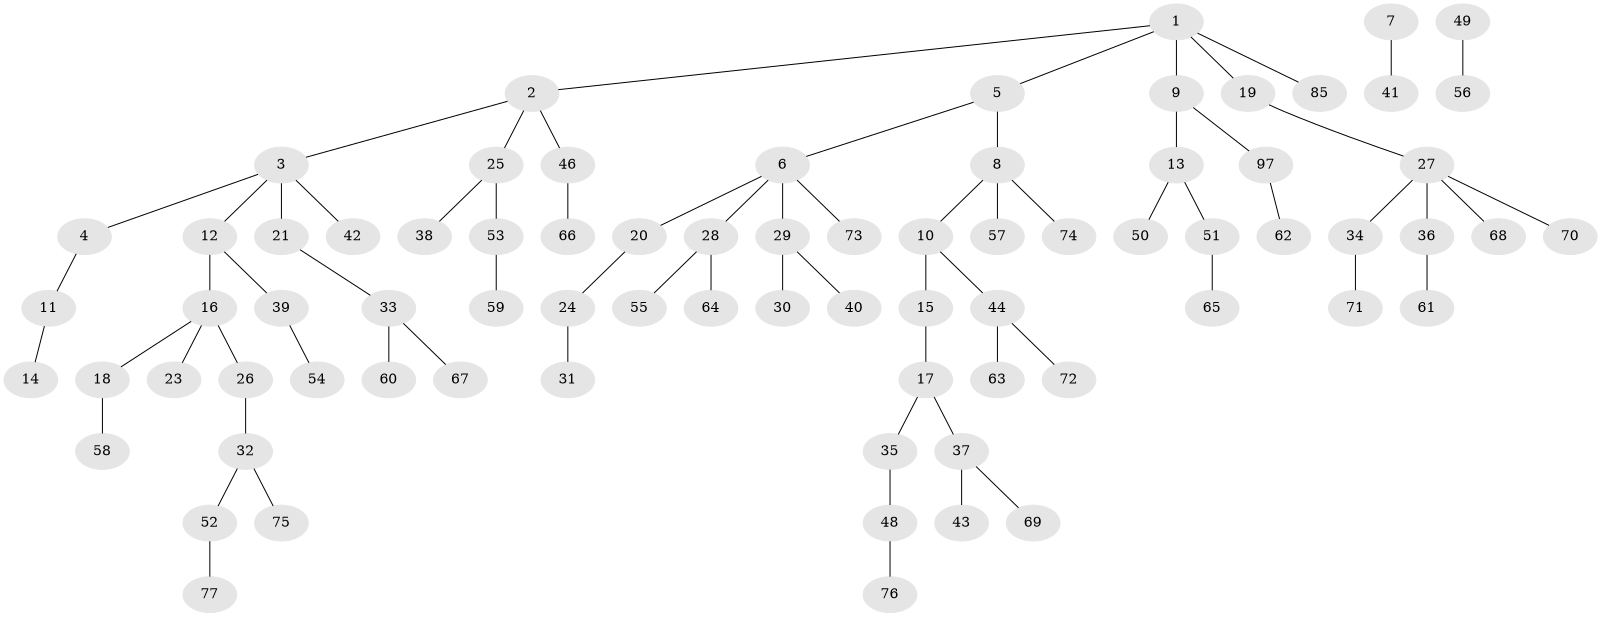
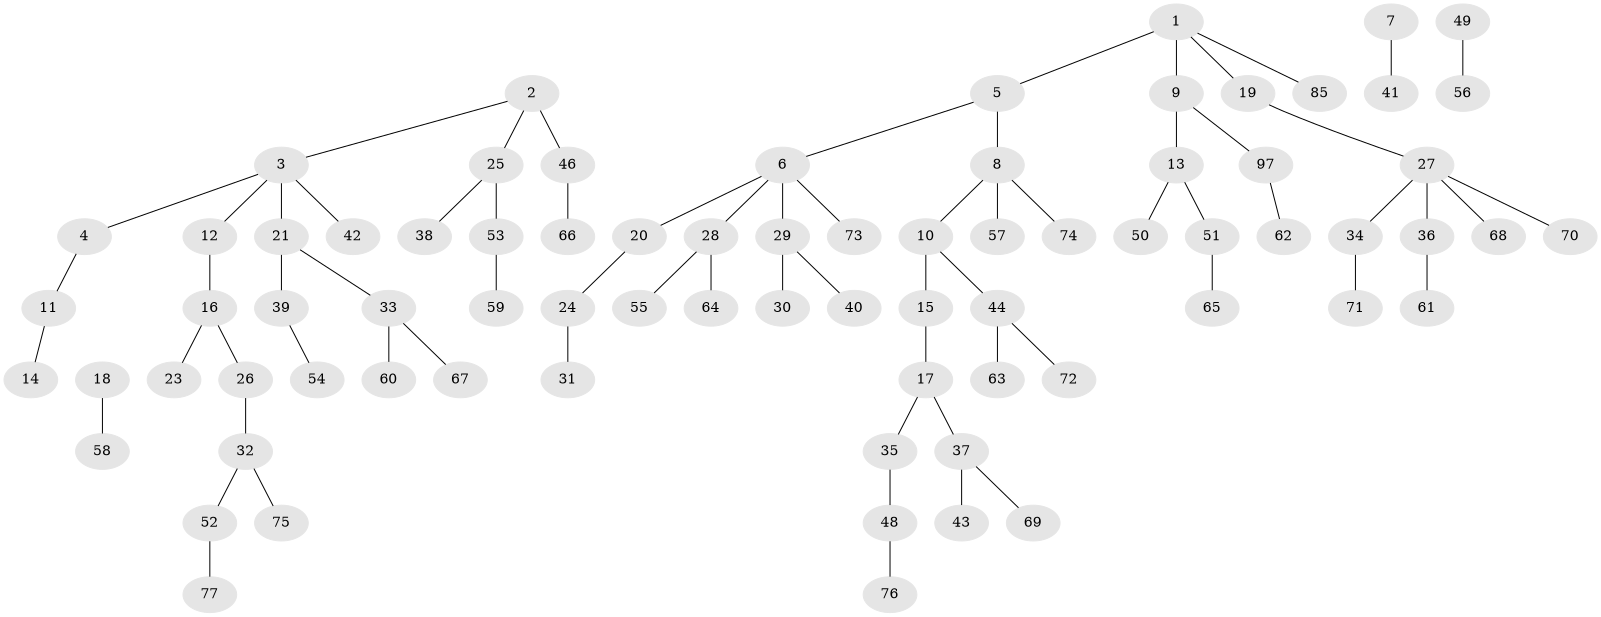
  graph {
    fontname="DejaVu Serif"
    node [color=gray90 fontname="DejaVu Serif" style=filled]
    edge [fontname="DejaVu Serif"]
    1
    2
    5
    9
    19
    n6 [label=85]
    3
    25
    46
    6
    8
    7
    41
    13
    n15 [label=97]
    27
    4
    12
    21
    42
    38
    53
    66
    11
    16
    33
    39
    14
    20
    28
    29
    73
    10
    57
    74
    24
    55
    64
    30
    40
    15
    44
    50
    51
    62
    17
    63
    72
    18
    23
    26
    65
    35
    37
    58
    32
    48
    43
    69
    34
    36
    68
    70
    31
    60
    67
    54
    49
    56
    59
    52
    75
    71
    61
    77
    76
-   1 -- 2
    1 -- 5
    1 -- 9
    1 -- 19
    1 -- n6
    2 -- 3
    2 -- 25
    2 -- 46
    5 -- 6
    5 -- 8
    9 -- 13
    9 -- n15
    19 -- 27
    3 -- 4
    3 -- 12
    3 -- 21
    3 -- 42
    25 -- 38
    25 -- 53
    46 -- 66
    6 -- 20
    6 -- 28
    6 -- 29
    6 -- 73
    8 -- 10
    8 -- 57
    8 -- 74
    7 -- 41
    13 -- 50
    13 -- 51
    n15 -- 62
    27 -- 34
    27 -- 36
    27 -- 68
    27 -- 70
    4 -- 11
    12 -- 16
    21 -- 33
-   12 -- 39
+   21 -- 39
    53 -- 59
    11 -- 14
-   16 -- 18
    16 -- 23
    16 -- 26
    33 -- 60
    33 -- 67
    39 -- 54
    20 -- 24
    28 -- 55
    28 -- 64
    29 -- 30
    29 -- 40
    10 -- 15
    10 -- 44
    24 -- 31
    15 -- 17
    44 -- 63
    44 -- 72
    51 -- 65
    17 -- 35
    17 -- 37
    18 -- 58
    26 -- 32
    35 -- 48
    37 -- 43
    37 -- 69
    32 -- 52
    32 -- 75
    48 -- 76
    34 -- 71
    36 -- 61
    49 -- 56
    52 -- 77
  }
